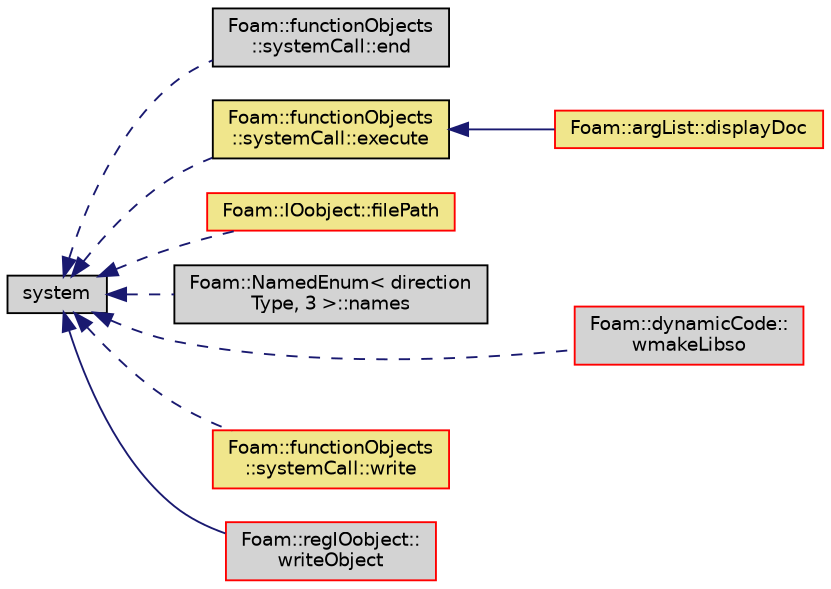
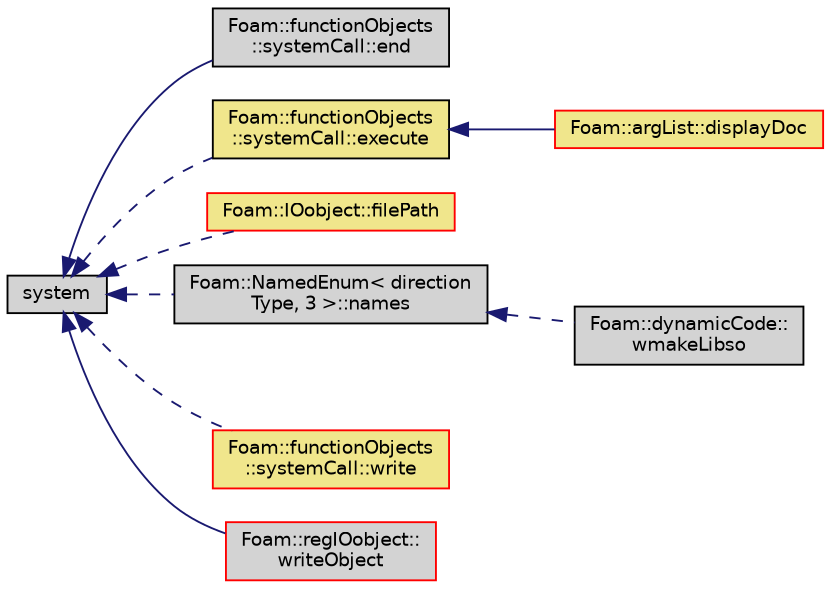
  digraph {
    rankdir=LR
    node [color=red fillcolor=lightgrey fontname=Helvetica fontsize=10 shape=record style=filled]
    edge [color=midnightblue dir=back fontname=Helvetica fontsize=10 labelfontname=Helvetica labelfontsize=10 style=dashed]
    n1 [color=black fontcolor=black height=0.2 label=system width=0.4]
    n2 [color=black height=0.2 label="Foam::functionObjects\l::systemCall::end" width=0.4]
    n3 [color=black fillcolor=khaki height=0.2 label="Foam::functionObjects\l::systemCall::execute" width=0.4]
    n4 [fillcolor=khaki height=0.2 label="Foam::IOobject::filePath" width=0.4]
    n5 [color=black height=0.2 label="Foam::NamedEnum\< direction\lType, 3 \>::names" width=0.4]
-   n6 [height=0.2 label="Foam::dynamicCode::\lwmakeLibso" width=0.4]
+   n6 [color=black height=0.2 label="Foam::dynamicCode::\lwmakeLibso" width=0.4]
    n7 [fillcolor=khaki height=0.2 label="Foam::functionObjects\l::systemCall::write" width=0.4]
    n8 [height=0.2 label="Foam::regIOobject::\lwriteObject" width=0.4]
    n9 [fillcolor=khaki height=0.2 label="Foam::argList::displayDoc" width=0.4]
-   n1 -> n2
+   n1 -> n2 [style=solid]
    n1 -> n3
    n1 -> n4
    n1 -> n5
-   n1 -> n6
+   n5 -> n6
    n1 -> n7
    n1 -> n8 [style=solid]
    n3 -> n9 [style=solid]
  }
